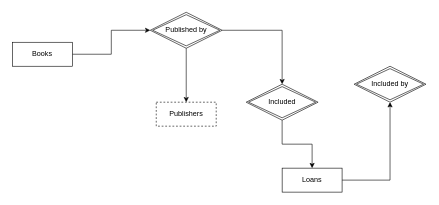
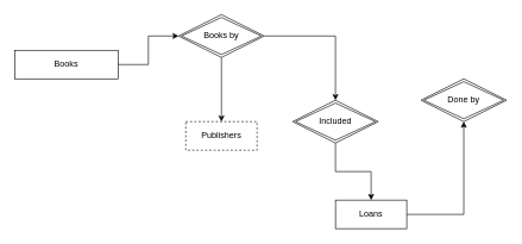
  <mxCell id="0" />
  <mxCell id="1" parent="0" />
  <mxCell id="2" value="Publishers" style="whiteSpace=wrap;html=1;align=center;dashed=1;" vertex="1" parent="1"><mxGeometry x="260" y="170" width="100" height="40" as="geometry" /></mxCell>
  <mxCell id="3" style="edgeStyle=orthogonalEdgeStyle;rounded=0;orthogonalLoop=1;jettySize=auto;html=1;entryX=0;entryY=0.5;entryDx=0;entryDy=0;" edge="1" parent="1" source="4" target="7"><mxGeometry relative="1" as="geometry" /></mxCell>
- <mxCell id="4" value="Books" style="whiteSpace=wrap;html=1;align=center;" vertex="1" parent="1"><mxGeometry x="20" y="70" width="100" height="40" as="geometry" /></mxCell>
+ <mxCell id="4" value="Books" style="whiteSpace=wrap;html=1;align=center;" vertex="1" parent="1"><mxGeometry x="20" y="70" width="145" height="40" as="geometry" /></mxCell>
  <mxCell id="5" style="edgeStyle=orthogonalEdgeStyle;rounded=0;orthogonalLoop=1;jettySize=auto;html=1;exitX=0.5;exitY=1;exitDx=0;exitDy=0;entryX=0.5;entryY=0;entryDx=0;entryDy=0;" edge="1" parent="1" source="7" target="2"><mxGeometry relative="1" as="geometry" /></mxCell>
  <mxCell id="6" style="edgeStyle=orthogonalEdgeStyle;rounded=0;orthogonalLoop=1;jettySize=auto;html=1;exitX=1;exitY=0.5;exitDx=0;exitDy=0;entryX=0.5;entryY=0;entryDx=0;entryDy=0;" edge="1" parent="1" source="7" target="11"><mxGeometry relative="1" as="geometry" /></mxCell>
- <mxCell id="7" value="Published by" style="shape=rhombus;double=1;perimeter=rhombusPerimeter;whiteSpace=wrap;html=1;align=center;" vertex="1" parent="1"><mxGeometry x="250" y="20" width="120" height="60" as="geometry" /></mxCell>
+ <mxCell id="7" value="Books by" style="shape=rhombus;double=1;perimeter=rhombusPerimeter;whiteSpace=wrap;html=1;align=center;" vertex="1" parent="1"><mxGeometry x="250" y="20" width="120" height="60" as="geometry" /></mxCell>
  <mxCell id="8" style="edgeStyle=orthogonalEdgeStyle;rounded=0;orthogonalLoop=1;jettySize=auto;html=1;exitX=1;exitY=0.5;exitDx=0;exitDy=0;entryX=0.5;entryY=1;entryDx=0;entryDy=0;" edge="1" parent="1" source="9" target="12"><mxGeometry relative="1" as="geometry" /></mxCell>
  <mxCell id="9" value="Loans" style="whiteSpace=wrap;html=1;align=center;" vertex="1" parent="1"><mxGeometry x="470" y="280" width="100" height="40" as="geometry" /></mxCell>
  <mxCell id="10" style="edgeStyle=orthogonalEdgeStyle;rounded=0;orthogonalLoop=1;jettySize=auto;html=1;exitX=0.5;exitY=1;exitDx=0;exitDy=0;entryX=0.5;entryY=0;entryDx=0;entryDy=0;" edge="1" parent="1" source="11" target="9"><mxGeometry relative="1" as="geometry" /></mxCell>
  <mxCell id="11" value="Included" style="shape=rhombus;double=1;perimeter=rhombusPerimeter;whiteSpace=wrap;html=1;align=center;" vertex="1" parent="1"><mxGeometry x="410" y="140" width="120" height="60" as="geometry" /></mxCell>
- <mxCell id="12" value="Included by" style="shape=rhombus;double=1;perimeter=rhombusPerimeter;whiteSpace=wrap;html=1;align=center;" vertex="1" parent="1"><mxGeometry x="590" y="110" width="120" height="60" as="geometry" /></mxCell>
+ <mxCell id="12" value="Done by" style="shape=rhombus;double=1;perimeter=rhombusPerimeter;whiteSpace=wrap;html=1;align=center;" vertex="1" parent="1"><mxGeometry x="590" y="110" width="120" height="60" as="geometry" /></mxCell>
